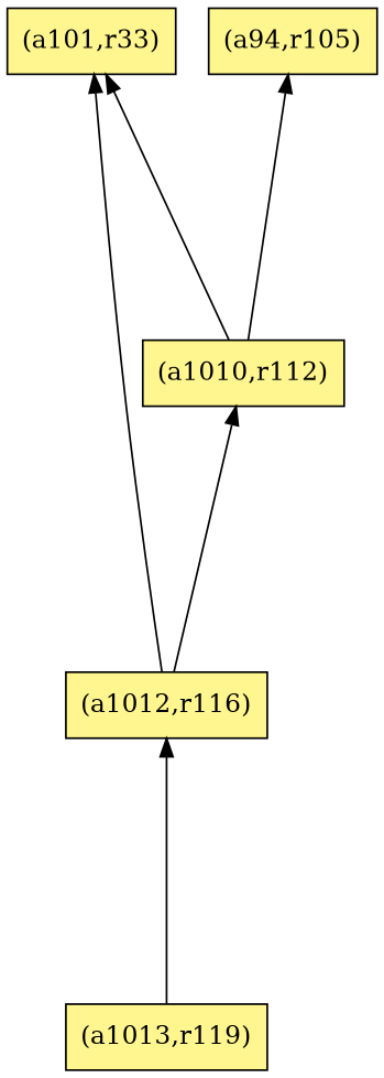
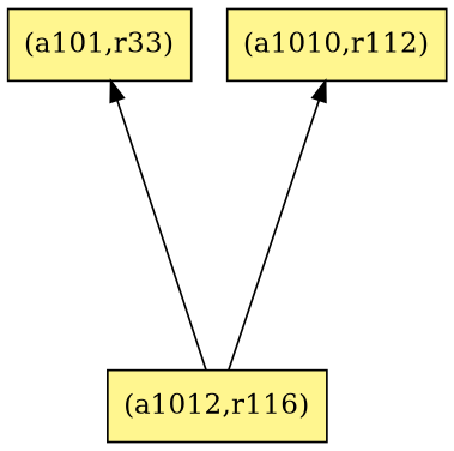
  digraph {
    rankdir=BT
    ranksep=2.0
    node [fillcolor=khaki1 shape=record style=filled]
    n1 [label="{(a101,r33)}"]
    n2 [label="{(a1012,r116)}"]
    n3 [label="{(a1010,r112)}"]
-   n4 [label="{(a94,r105)}"]
-   n5 [label="{(a1013,r119)}"]
    n2 -> n1
    n2 -> n3
-   n3 -> n1
-   n3 -> n4
-   n5 -> n2
  }
